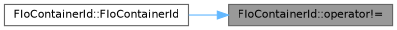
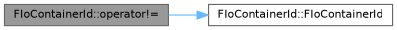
  digraph {
    rankdir=LR
    node [fontname=Helvetica fontsize=10 shape=box style=filled]
    n1 [color=gray40 fillcolor=grey60 fontcolor=black height=0.2 label="FIoContainerId::operator!=" width=0.4]
    n2 [color=grey40 fillcolor=white height=0.2 label="FIoContainerId::FIoContainerId" width=0.4]
-   n2 -> n1 [color=steelblue1 fontname=Helvetica fontsize=10 labelfontname=Helvetica labelfontsize=10 style=solid]
+   n1 -> n2 [color=steelblue1 fontname=Helvetica fontsize=10 labelfontname=Helvetica labelfontsize=10 style=solid]
  }
